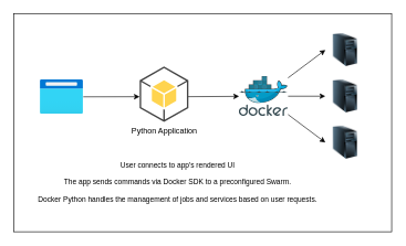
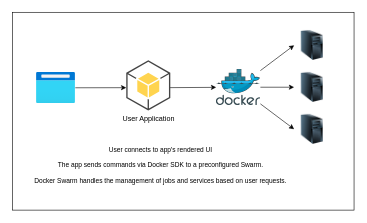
  <mxCell id="0" />
  <mxCell id="1" parent="0" />
  <mxCell id="2" value="" style="rounded=0;whiteSpace=wrap;html=1;fillColor=#FFFFFF;" parent="1" vertex="1"><mxGeometry x="20" y="20" width="570" height="330" as="geometry" /></mxCell>
  <mxCell id="3" value="" style="edgeStyle=none;shape=connector;rounded=1;html=1;labelBackgroundColor=default;strokeColor=#000000;fontFamily=Helvetica;fontSize=11;fontColor=default;endArrow=classic;entryX=0;entryY=0.5;entryDx=0;entryDy=0;" parent="1" source="6" target="7" edge="1"><mxGeometry relative="1" as="geometry" /></mxCell>
  <mxCell id="4" value="" style="edgeStyle=none;shape=connector;rounded=1;html=1;labelBackgroundColor=default;strokeColor=#000000;fontFamily=Helvetica;fontSize=11;fontColor=default;endArrow=classic;entryX=0;entryY=0.5;entryDx=0;entryDy=0;" parent="1" source="6" target="9" edge="1"><mxGeometry relative="1" as="geometry" /></mxCell>
  <mxCell id="5" value="" style="edgeStyle=none;shape=connector;rounded=1;html=1;labelBackgroundColor=default;strokeColor=#000000;fontFamily=Helvetica;fontSize=11;fontColor=default;endArrow=classic;" parent="1" source="6" target="8" edge="1"><mxGeometry relative="1" as="geometry" /></mxCell>
  <mxCell id="6" value="" style="sketch=0;aspect=fixed;html=1;points=[];align=center;image;fontSize=12;image=img/lib/mscae/Docker.svg;fillColor=#FFFFFF;" parent="1" vertex="1"><mxGeometry x="360" y="114.75" width="73.78" height="60.5" as="geometry" /></mxCell>
  <mxCell id="7" value="" style="image;html=1;image=img/lib/clip_art/computers/Server_Tower_128x128.png;strokeColor=#000000;fillColor=#FFFFFF;" parent="1" vertex="1"><mxGeometry x="490" y="50" width="60" height="50" as="geometry" /></mxCell>
  <mxCell id="8" value="" style="image;html=1;image=img/lib/clip_art/computers/Server_Tower_128x128.png;strokeColor=#000000;fillColor=#FFFFFF;" parent="1" vertex="1"><mxGeometry x="490" y="120" width="60" height="50" as="geometry" /></mxCell>
  <mxCell id="9" value="" style="image;html=1;image=img/lib/clip_art/computers/Server_Tower_128x128.png;strokeColor=#000000;fillColor=#FFFFFF;" parent="1" vertex="1"><mxGeometry x="490" y="190" width="60" height="50" as="geometry" /></mxCell>
  <mxCell id="10" value="" style="edgeStyle=none;shape=connector;rounded=1;html=1;labelBackgroundColor=default;strokeColor=#000000;fontFamily=Helvetica;fontSize=11;fontColor=default;endArrow=classic;exitX=1;exitY=0.5;exitDx=0;exitDy=0;" parent="1" target="6" edge="1"><mxGeometry relative="1" as="geometry"><mxPoint x="273.94" y="145.75" as="sourcePoint" /></mxGeometry></mxCell>
  <mxCell id="11" value="" style="edgeStyle=none;html=1;strokeColor=#000000;entryX=0;entryY=0.5;entryDx=0;entryDy=0;" parent="1" source="12" edge="1"><mxGeometry relative="1" as="geometry"><mxPoint x="210" y="145.75" as="targetPoint" /></mxGeometry></mxCell>
  <mxCell id="12" value="" style="aspect=fixed;html=1;points=[];align=center;image;fontSize=12;image=img/lib/azure2/general/Browser.svg;strokeColor=#000000;fillColor=#FFFFFF;" parent="1" vertex="1"><mxGeometry x="60" y="120" width="65" height="52" as="geometry" /></mxCell>
- <mxCell id="13" value="User connects to app's rendered UI&lt;br&gt;&lt;br&gt;The app sends commands via Docker SDK to a preconfigured Swarm.&lt;br&gt;&lt;br&gt;Docker Python handles the management of jobs and services based on user requests." style="text;html=1;strokeColor=none;fillColor=none;align=center;verticalAlign=middle;whiteSpace=wrap;rounded=0;fontFamily=Helvetica;fontSize=11;fontColor=#000000;" parent="1" vertex="1"><mxGeometry x="30" y="230" width="475.22" height="90" as="geometry" /></mxCell>
- <mxCell id="14" value="Python Application" style="outlineConnect=0;dashed=0;verticalLabelPosition=bottom;verticalAlign=top;align=center;html=1;shape=mxgraph.aws3.android;fillColor=#FFD44F;gradientColor=none;fontColor=#000000;" parent="1" vertex="1"><mxGeometry x="210" y="100" width="73.5" height="84" as="geometry" /></mxCell>
+ <mxCell id="13" value="User connects to app's rendered UI&lt;br&gt;&lt;br&gt;The app sends commands via Docker SDK to a preconfigured Swarm.&lt;br&gt;&lt;br&gt;Docker Swarm handles the management of jobs and services based on user requests." style="text;html=1;strokeColor=none;fillColor=none;align=center;verticalAlign=middle;whiteSpace=wrap;rounded=0;fontFamily=Helvetica;fontSize=11;fontColor=#000000;" parent="1" vertex="1"><mxGeometry x="30" y="230" width="475.22" height="90" as="geometry" /></mxCell>
+ <mxCell id="14" value="User Application" style="outlineConnect=0;dashed=0;verticalLabelPosition=bottom;verticalAlign=top;align=center;html=1;shape=mxgraph.aws3.android;fillColor=#FFD44F;gradientColor=none;fontColor=#000000;" parent="1" vertex="1"><mxGeometry x="210" y="100" width="73.5" height="84" as="geometry" /></mxCell>
